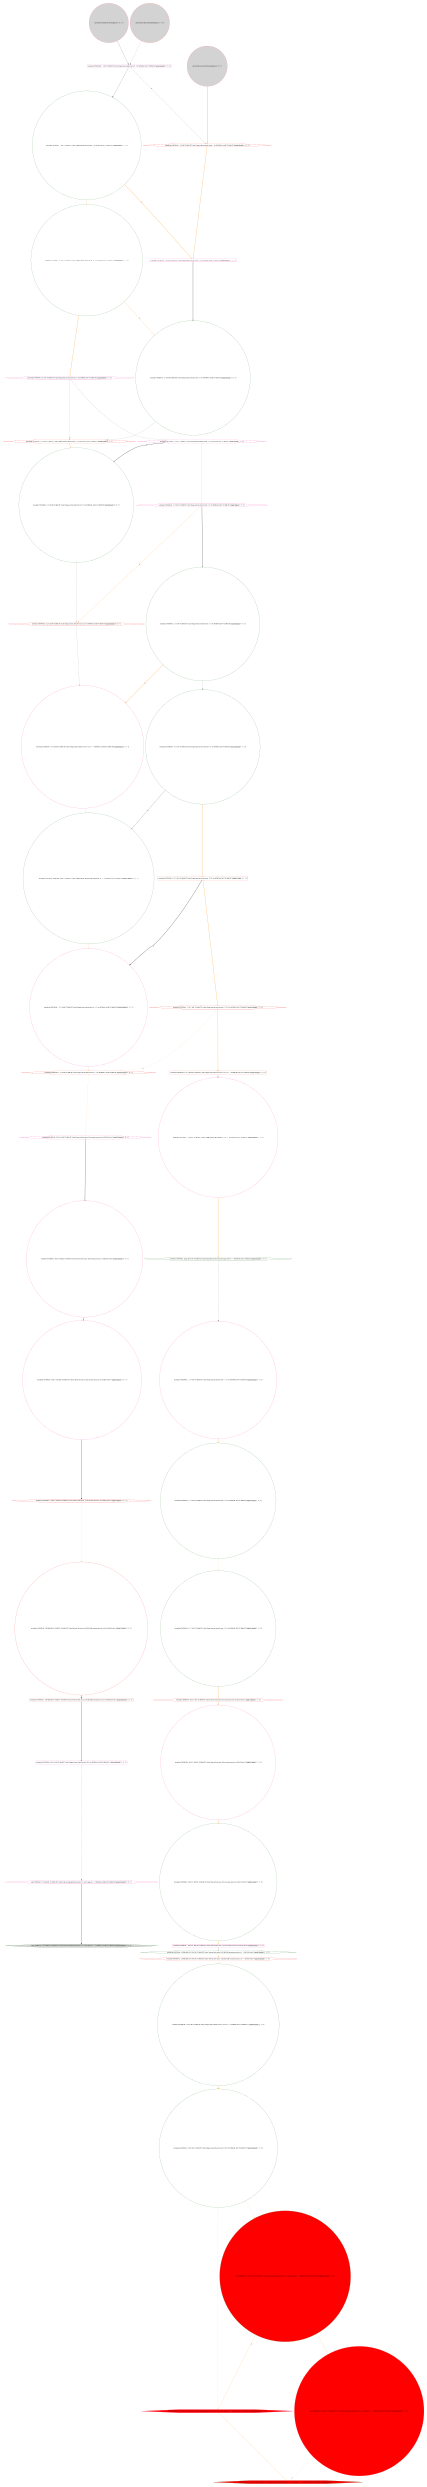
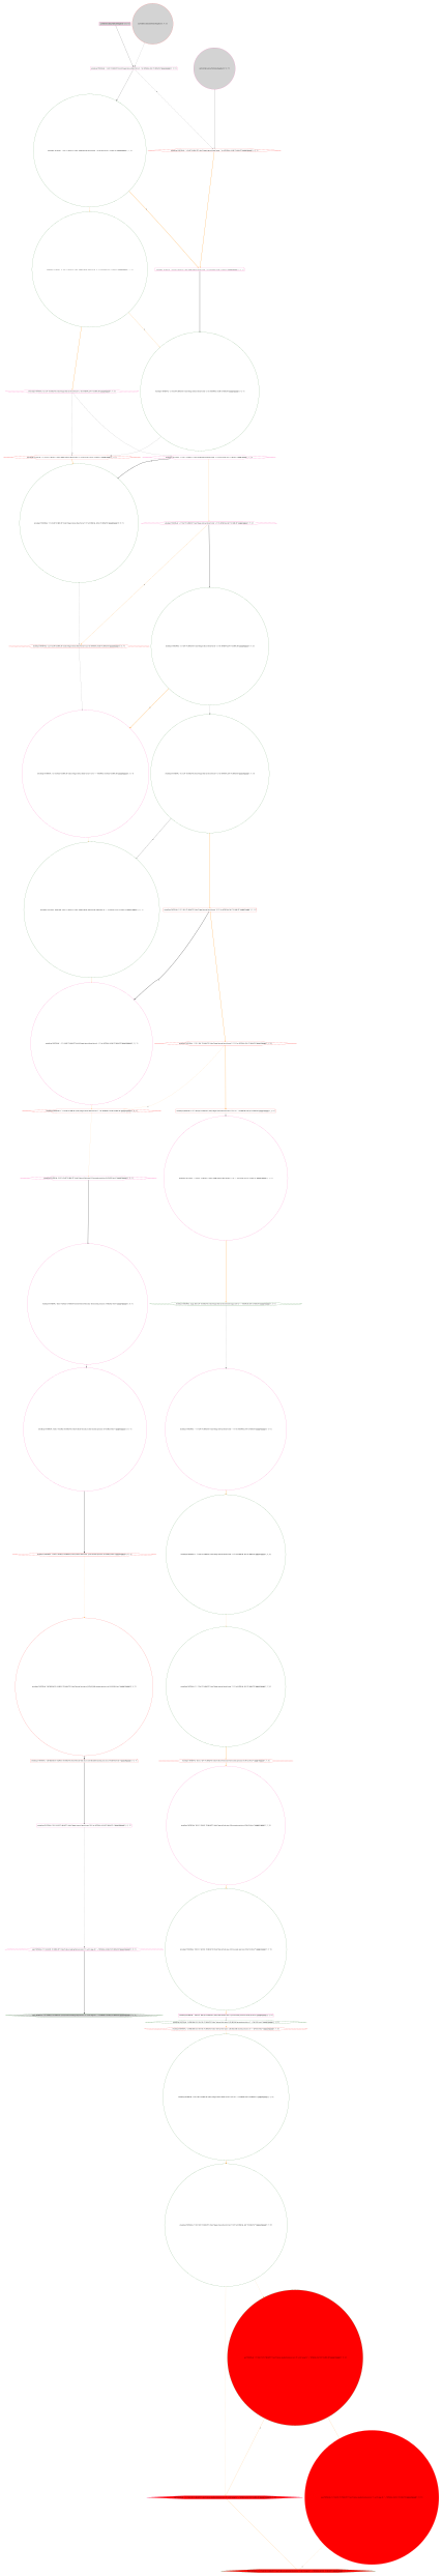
  digraph {
    fontname=Inter
    node [fillcolor=white shape=circle style=filled color=deeppink fontname=Inter]
    edge [style=bold color=darkorange arrowhead=odot fontname=Inter]
    n1 [label="wholeExpr(\"INTERVAL '-2147483648:0' HOUR(10) TO MINUTE\").fails(\"Interval field value -2,147,483,648 exceeds precision of HOUR\(10\) field.*\")@@@18@@@['0', '0', '1']" shape=note color=red]
    n2 [label="wholeExpr(\"INTERVAL '1:60' HOUR TO MINUTE\").fails(\"Illegal interval literal format '1:60' for INTERVAL HOUR TO MINUTE.*\")@@@19@@@['0', '0', '1']" shape=note]
    n3 [label="wholeExpr(\"INTERVAL '1000:0' HOUR(3) TO MINUTE\").fails(\"Interval field value 1,000 exceeds precision of HOUR\(3\) field.*\")@@@15@@@['0', '0', '1']"]
    n4 [label="wholeExpr(\"INTERVAL '-1000:0' HOUR(3) TO MINUTE\").fails(\"Interval field value -1,000 exceeds precision of HOUR\(3\) field.*\")@@@16@@@['0', '0', '1']" shape=hexagon color=red]
    n5 [label="wholeExpr(\"INTERVAL '1 1:x' DAY TO MINUTE\").fails(\"Illegal interval literal format '1 1:x' for INTERVAL DAY TO MINUTE\")@@@10@@@['1', '1', '0']" color=darkgreen]
    n6 [label="wholeExpr(\"INTERVAL '1 1:2:3' DAY TO MINUTE\").fails(\"Illegal interval literal format '1 1:2:3' for INTERVAL DAY TO MINUTE\")@@@11@@@['1', '1', '0']" shape=note color=red]
    n7 [label="wholeExpr(\"INTERVAL 'bogus text' HOUR TO MINUTE\").fails(\"Illegal interval literal format 'bogus text' for \" + \"INTERVAL HOUR TO MINUTE\")@@@10@@@['0', '0', '1']" color=darkgreen]
    n8 [label="wholeExpr(\"INTERVAL '1 1:-1' DAY TO MINUTE\").fails(\"Illegal interval literal format '1 1:-1' for INTERVAL DAY TO MINUTE\")@@@18@@@['1', '1', '0']" color=darkgreen]
    n9 [label="wholeExpr(\"INTERVAL '100 0:0' DAY TO MINUTE\").fails(\"Interval field value 100 exceeds precision of DAY\(2\) field.*\")@@@19@@@['1', '1', '0']" shape=hexagon color=red]
    n10 [label="wholeExpr(\"INTERVAL ' :' DAY TO MINUTE\").fails(\"Illegal interval literal format ' :' for INTERVAL DAY TO MINUTE\")@@@3@@@['1', '1', '0']" shape=note]
    n11 [label="wholeExpr(\"INTERVAL ':' HOUR TO MINUTE\").fails(\"Illegal interval literal format ':' for INTERVAL HOUR TO MINUTE\")@@@3@@@['0', '0', '1']" shape=hexagon color=red]
    n12 [label="wholeExpr(\"INTERVAL '1' DAY TO MINUTE\").fails(\"Illegal interval literal format '1' for INTERVAL DAY TO MINUTE\")@@@4@@@['1', '1', '0']" color=darkgreen]
    n13 [label="wholeExpr(\"INTERVAL '-1000 0:0' DAY(3) TO MINUTE\").fails(\"Interval field value -1,000 exceeds precision of DAY\(3\) field.*\")@@@22@@@['1', '1', '0']" shape=note]
    n14 [label="wholeExpr(\"INTERVAL '2147483648 0:0' DAY(10) TO MINUTE\").fails(\"Interval field value 2,147,483,648 exceeds precision of \" + \"DAY\(10\) field.*\")@@@23@@@['1', '1', '0']" shape=hexagon color=darkgreen]
    n15 [label="wholeExpr(\"INTERVAL '1 2' HOUR TO MINUTE\").fails(\"Illegal interval literal format '1 2' for INTERVAL HOUR TO MINUTE\")@@@7@@@['0', '0', '1']" color=darkgreen]
    n16 [label="wholeExpr(\"INTERVAL '1:2:3' HOUR TO MINUTE\").fails(\"Illegal interval literal format '1:2:3' for INTERVAL HOUR TO MINUTE\")@@@8@@@['0', '0', '1']" shape=hexagon color=red]
    n17 [label="wholeExpr(\"INTERVAL '1 2' HOUR(2) TO MINUTE\").fails(\"Illegal interval literal format '1 2' for \" + \"INTERVAL HOUR\(2\) TO MINUTE\")@@@9@@@['0', '0', '1']"]
    n18 [label="wholeExpr(\"INTERVAL '100:0' HOUR TO MINUTE\").fails(\"Interval field value 100 exceeds precision of HOUR\(2\) field.*\")@@@13@@@['0', '0', '1']" shape=hexagon]
    n19 [label="wholeExpr(\"INTERVAL '100:0' HOUR(2) TO MINUTE\").fails(\"Interval field value 100 exceeds precision of HOUR\(2\) field.*\")@@@14@@@['0', '0', '1']"]
    n20 [label="wholeExpr(\"INTERVAL '1.2' DAY TO MINUTE\").fails(\"Illegal interval literal format '1.2' for INTERVAL DAY TO MINUTE\")@@@7@@@['1', '1', '0']" shape=hexagon]
    n21 [label="wholeExpr(\"INTERVAL 'x 1:1' DAY TO MINUTE\").fails(\"Illegal interval literal format 'x 1:1' for INTERVAL DAY TO MINUTE\")@@@8@@@['1', '1', '0']" shape=hexagon]
    n22 [label="wholeExpr(\"INTERVAL '1' HOUR TO MINUTE\").fails(\"Illegal interval literal format '1' for INTERVAL HOUR TO MINUTE\")@@@4@@@['0', '0', '1']" shape=note]
    n23 [label="wholeExpr(\"INTERVAL '2147483648:0' HOUR(10) TO MINUTE\").fails(\"Interval field value 2,147,483,648 exceeds precision of HOUR\(10\) field.*\")@@@17@@@['0', '0', '1']" color=red]
    n24 [fillcolor=red label="expr(\"INTERVAL '0 0' ^DAY(0) TO MINUTE^\").fails(\"Interval leading field precision '0' out of range for \" + \"INTERVAL DAY\(0\) TO MINUTE\")@@@28@@@['0', '1', '0']" shape=hexagon color=darkgreen]
    n25 [label="wholeExpr(\"INTERVAL '100 0:0' DAY(2) TO MINUTE\").fails(\"Interval field value 100 exceeds precision of DAY\(2\) field.*\")@@@20@@@['1', '1', '0']"]
    n26 [fillcolor=red label="expr(\"INTERVAL '1 1:1' ^DAY(11) TO MINUTE^\").fails(\"Interval leading field precision '11' out of range for \" + \"INTERVAL DAY\(11\) TO MINUTE\")@@@27@@@['0', '1', '0']" shape=hexagon]
    n27 [fillcolor=red label="expr(\"INTERVAL '0 0' DAY(0) TO ^MINUTE^\").fails(\"Interval leading field precision '0' out of range for \" + \"INTERVAL DAY\(0\) TO MINUTE\")@@@28@@@['1', '0', '0']" color=red]
    n28 [label="wholeExpr(\"INTERVAL '1 1:1:1.2' DAY TO MINUTE\").fails(\"Illegal interval literal format '1 1:1:1.2' for INTERVAL DAY TO MINUTE\")@@@12@@@['1', '1', '0']" shape=hexagon color=red]
    n29 [label="wholeExpr(\"INTERVAL '1:-1' HOUR TO MINUTE\").fails(\"Illegal interval literal format '1:-1' for INTERVAL HOUR TO MINUTE\")@@@12@@@['0', '0', '1']" shape=hexagon color=red]
    n30 [label="wholeExpr(\"INTERVAL '1 1:2:3' DAY(2) TO MINUTE\").fails(\"Illegal interval literal format '1 1:2:3' for \" + \"INTERVAL DAY\(2\) TO MINUTE\")@@@13@@@['1', '1', '0']" shape=note color=red]
    n31 [label="wholeExpr(\"INTERVAL '--1 1:1' DAY TO MINUTE\").fails(\"Illegal interval literal format '--1 1:1' for INTERVAL DAY TO MINUTE\")@@@16@@@['1', '1', '0']"]
    n32 [label="wholeExpr(\"INTERVAL '1 -1:1' DAY TO MINUTE\").fails(\"Illegal interval literal format '1 -1:1' for INTERVAL DAY TO MINUTE\")@@@17@@@['1', '1', '0']" color=darkgreen]
    n33 [label="wholeExpr(\"INTERVAL '1000 0:0' DAY(3) TO MINUTE\").fails(\"Interval field value 1,000 exceeds precision of DAY\(3\) field.*\")@@@21@@@['1', '1', '0']" color=darkgreen]
    n34 [fillcolor=red label="expr(\"INTERVAL '1 1:1' DAY(11) TO ^MINUTE^\").fails(\"Interval leading field precision '11' out of range for \" + \"INTERVAL DAY\(11\) TO MINUTE\")@@@27@@@['1', '0', '0']" color=darkgreen]
    n35 [label="wholeExpr(\"INTERVAL '1 24:1' DAY TO MINUTE\").fails(\"Illegal interval literal format '1 24:1' for \" + \"INTERVAL DAY TO MINUTE.*\")@@@25@@@['1', '1', '0']" color=darkgreen]
    n36 [label="wholeExpr(\"INTERVAL '1 1:60' DAY TO MINUTE\").fails(\"Illegal interval literal format '1 1:60' for INTERVAL DAY TO MINUTE.*\")@@@26@@@['1', '1', '0']" color=darkgreen]
    n37 [label="wholeExpr(\"INTERVAL 'bogus text' DAY TO MINUTE\").fails(\"Illegal interval literal format 'bogus text' for \" + \"INTERVAL DAY TO MINUTE\")@@@15@@@['1', '1', '0']" shape=hexagon color=darkgreen]
    n38 [label="expr(\"INTERVAL '1:1' HOUR(11) TO ^MINUTE^\").fails(\"Interval leading field precision '11' out of range for \" + \"INTERVAL HOUR\(11\) TO MINUTE\")@@@20@@@['0', '0', '1']" shape=hexagon]
    n39 [fillcolor=lightgray label="expr(\"INTERVAL '0:0' HOUR(0) TO ^MINUTE^\").fails(\"Interval leading field precision '0' out of range for \" + \"INTERVAL HOUR\(0\) TO MINUTE\")@@@21@@@['0', '0', '1']" shape=hexagon color=darkgreen]
    n40 [label="wholeExpr(\"INTERVAL '-2147483648 0:0' DAY(10) TO MINUTE\").fails(\"Interval field value -2,147,483,648 exceeds precision of \" + \"DAY\(10\) field.*\")@@@24@@@['1', '1', '0']" shape=hexagon color=red]
    n41 [label="wholeExpr(\"INTERVAL '1 x:1' DAY TO MINUTE\").fails(\"Illegal interval literal format '1 x:1' for INTERVAL DAY TO MINUTE\")@@@9@@@['1', '1', '0']" color=darkgreen]
    n42 [label="wholeExpr(\"INTERVAL '--1:1' HOUR TO MINUTE\").fails(\"Illegal interval literal format '--1:1' for INTERVAL HOUR TO MINUTE\")@@@11@@@['0', '0', '1']"]
    n43 [label="wholeExpr(\"INTERVAL '1 1' DAY(2) TO MINUTE\").fails(\"Illegal interval literal format '1 1' for \" + \"INTERVAL DAY\(2\) TO MINUTE\")@@@14@@@['1', '1', '0']"]
    n44 [fillcolor=lightgray label="subTestIntervalHourToMinuteNegative['0', '0', '1']"]
-   n45 [fillcolor=lightgray label="subTestIntervalDayToMinuteNegative['1', '0', '0']"]
+   n45 [fillcolor=lightgray label="subTestIntervalDayToMinuteNegative['1', '0', '0']" shape=note]
    n46 [fillcolor=lightgray label="subTestIntervalDayToMinuteNegative['0', '1', '0']" color=red]
    n47 [label="wholeExpr(\"INTERVAL '1:x' HOUR TO MINUTE\").fails(\"Illegal interval literal format '1:x' for INTERVAL HOUR TO MINUTE\")@@@5@@@['0', '0', '1']" color=darkgreen]
    n48 [label="wholeExpr(\"INTERVAL '1.2' HOUR TO MINUTE\").fails(\"Illegal interval literal format '1.2' for INTERVAL HOUR TO MINUTE\")@@@6@@@['0', '0', '1']" shape=hexagon color=red]
    n49 [label="wholeExpr(\"INTERVAL '1:2' DAY TO MINUTE\").fails(\"Illegal interval literal format '1:2' for INTERVAL DAY TO MINUTE\")@@@6@@@['1', '1', '0']" shape=hexagon]
    n50 [label="wholeExpr(\"INTERVAL '1 2' DAY TO MINUTE\").fails(\"Illegal interval literal format '1 2' for INTERVAL DAY TO MINUTE\")@@@5@@@['1', '1', '0']" color=darkgreen]
    n1 -> n2 [color=black]
    n2 -> n38 [style=dashed color=black arrowhead=normal]
    n3 -> n4 [color=black arrowhead=normal]
    n4 -> n23 [style=dashed arrowhead=normal]
    n5 -> n6
    n5 -> n7 [label=0 style=solid color=black arrowhead=onormal]
    n6 -> n28 [arrowhead=onormal]
    n6 -> n42 [label=0 color=black arrowhead=normal]
    n7 -> n42 [style=solid]
    n8 -> n9
    n9 -> n25 [arrowhead=onormal]
    n10 -> n11 [label=0 style=dashed color=black]
    n10 -> n12 [style=solid color=black arrowhead=normal]
    n11 -> n22 [arrowhead=onormal]
    n12 -> n22 [label=0]
    n12 -> n50 [style=solid arrowhead=onormal]
    n13 -> n14 [style=solid color=black]
    n14 -> n40 [style=dashed arrowhead=normal]
    n15 -> n16 [style=dashed color=black arrowhead=onormal]
    n16 -> n17 [style=dashed color=black]
    n17 -> n7 [style=dashed arrowhead=onormal]
    n18 -> n19 [color=black]
    n19 -> n3 [style=solid color=black arrowhead=normal]
    n20 -> n15 [label=0 color=black]
    n20 -> n21 [style=solid arrowhead=onormal]
    n21 -> n16 [label=0 style=solid arrowhead=normal]
    n21 -> n41 [color=black]
    n22 -> n47 [color=black]
    n23 -> n1 [color=black arrowhead=normal]
    n25 -> n33 [arrowhead=onormal]
    n26 -> n24 [style=solid arrowhead=onormal]
    n27 -> n24 [label=0 style=dashed]
    n28 -> n29 [label=0 style=dashed]
    n28 -> n30 [arrowhead=normal]
    n29 -> n18 [style=dashed]
    n30 -> n43 [style=dashed color=black arrowhead=normal]
    n31 -> n32
    n32 -> n8 [style=dashed arrowhead=onormal]
    n33 -> n13
    n34 -> n26 [label=0 style=solid]
    n34 -> n27 [style=solid]
    n35 -> n36 [arrowhead=normal]
    n36 -> n26 [style=dashed arrowhead=onormal]
    n36 -> n34 [style=dashed arrowhead=normal]
    n37 -> n31 [style=dashed color=black arrowhead=normal]
    n38 -> n39 [color=black arrowhead=normal]
    n40 -> n35 [style=dashed arrowhead=onormal]
    n41 -> n5 [style=dashed color=black arrowhead=normal]
    n41 -> n17 [label=0 arrowhead=normal]
    n42 -> n29 [style=solid arrowhead=onormal]
    n43 -> n37 [arrowhead=onormal]
    n44 -> n11 [style=solid color=black arrowhead=onormal]
    n45 -> n10 [style=solid color=black arrowhead=normal]
    n46 -> n10 [style=dashed color=black arrowhead=normal]
    n47 -> n48 [style=dashed color=black arrowhead=normal]
    n48 -> n15
    n49 -> n20 [style=dashed color=black arrowhead=onormal]
    n49 -> n48 [label=0 style=dashed color=black arrowhead=onormal]
    n50 -> n47 [label=0 style=solid arrowhead=onormal]
    n50 -> n49
  }
